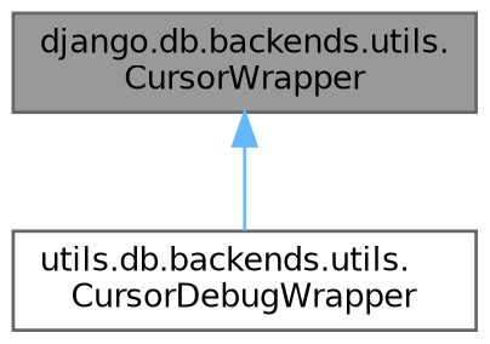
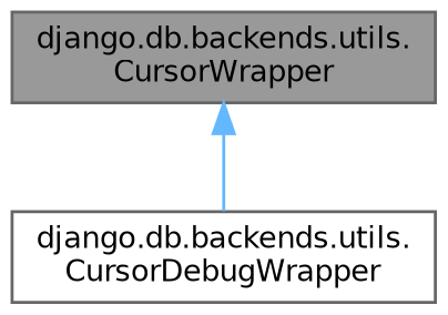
  digraph {
    node [color=gray40 fontname=Helvetica fontsize=10 shape=box style=filled]
    n1 [fillcolor=grey60 fontcolor=black height=0.2 label="django.db.backends.utils.\lCursorWrapper" width=0.4]
-   n2 [fillcolor=white height=0.2 label="utils.db.backends.utils.\lCursorDebugWrapper" width=0.4]
+   n2 [fillcolor=white height=0.2 label="django.db.backends.utils.\lCursorDebugWrapper" width=0.4]
    n1 -> n2 [color=steelblue1 dir=back fontname=Helvetica fontsize=10 labelfontname=Helvetica labelfontsize=10 style=solid]
  }
